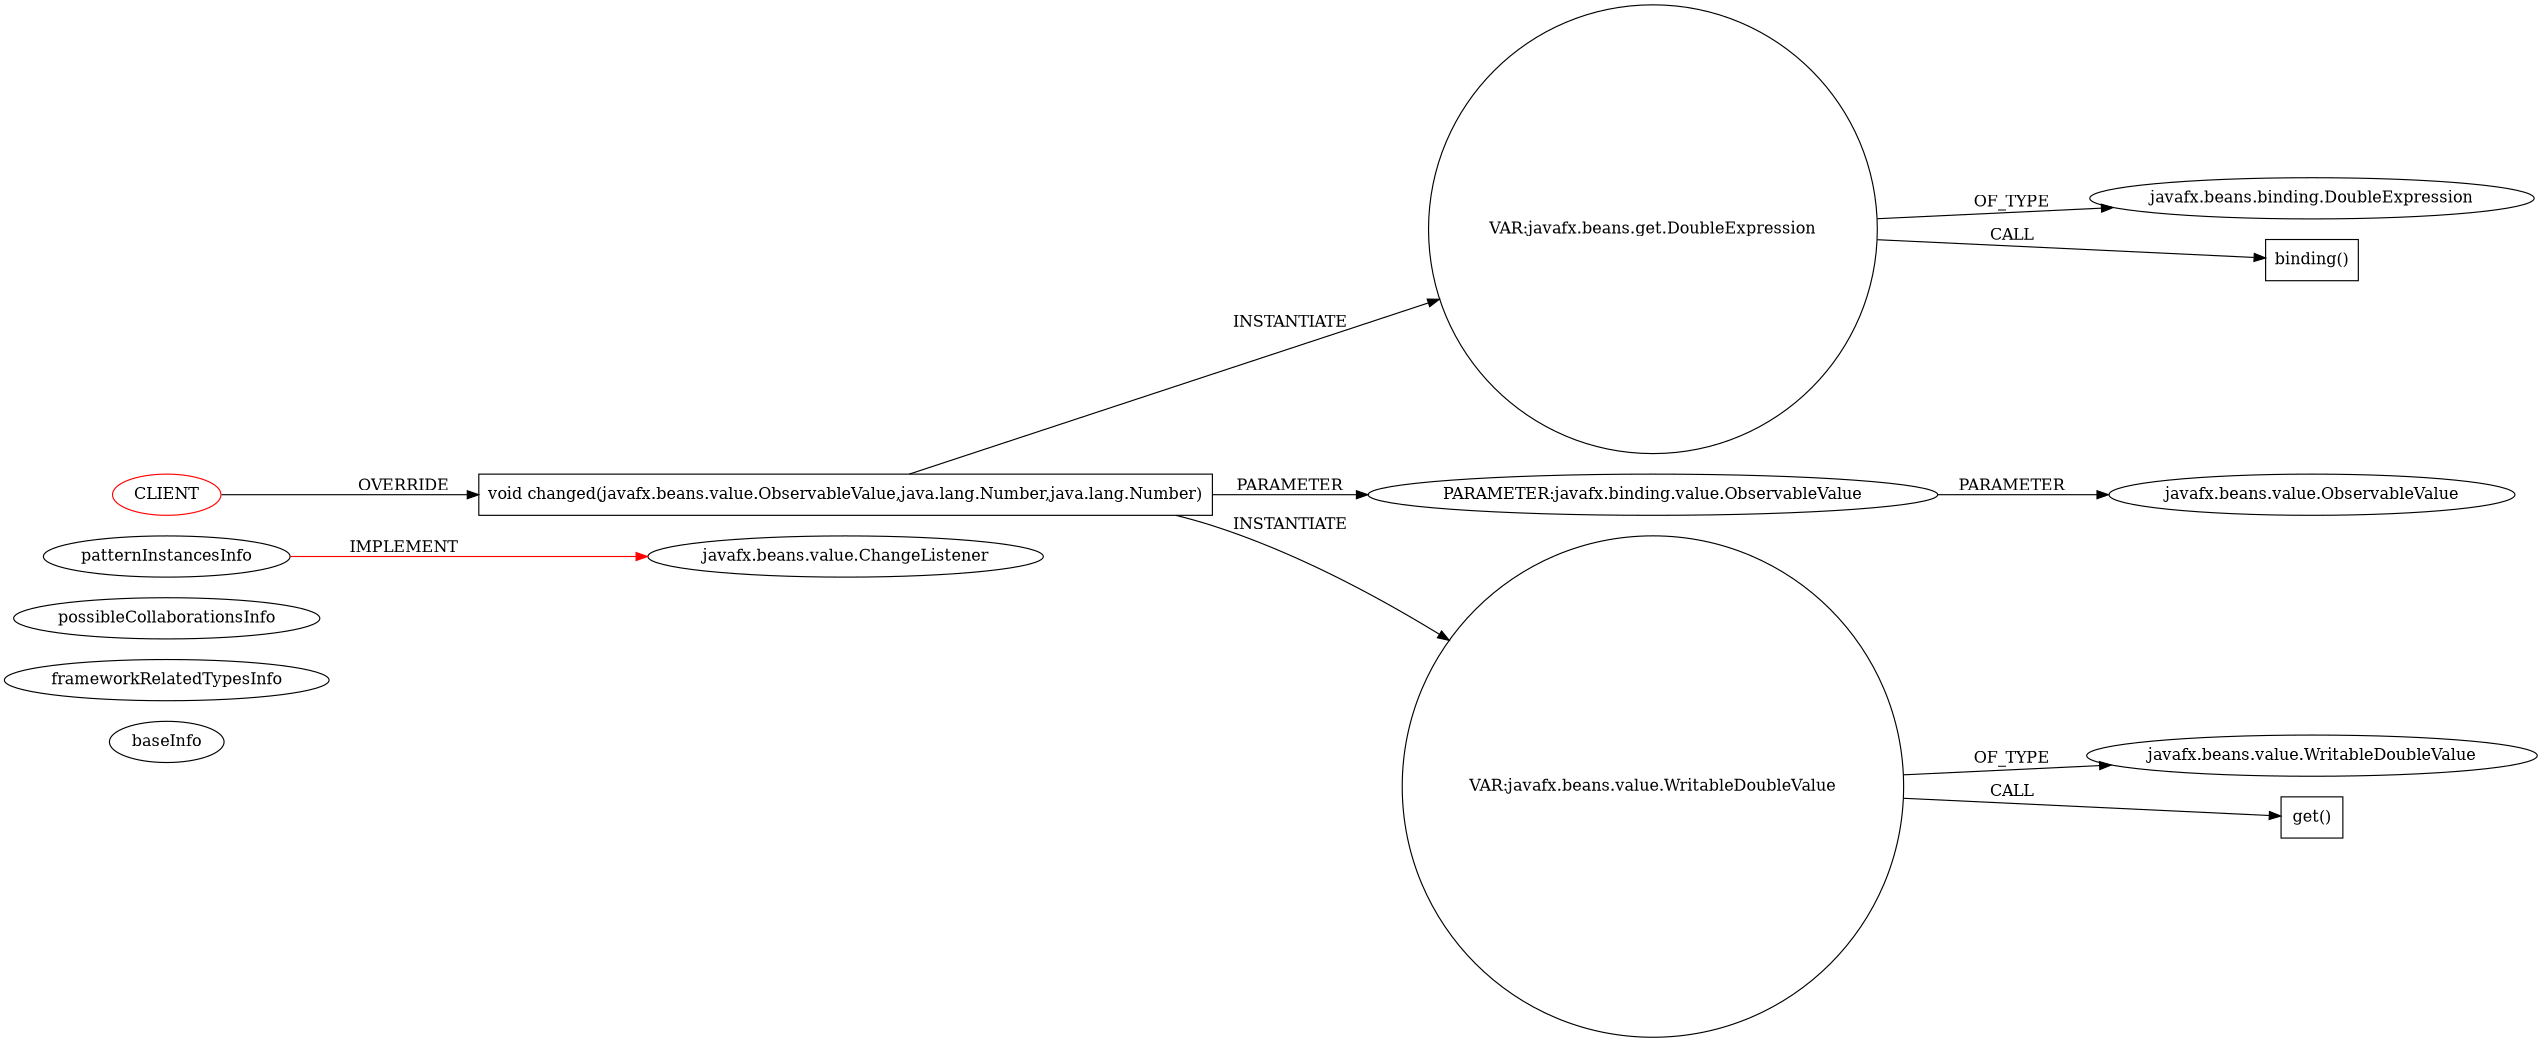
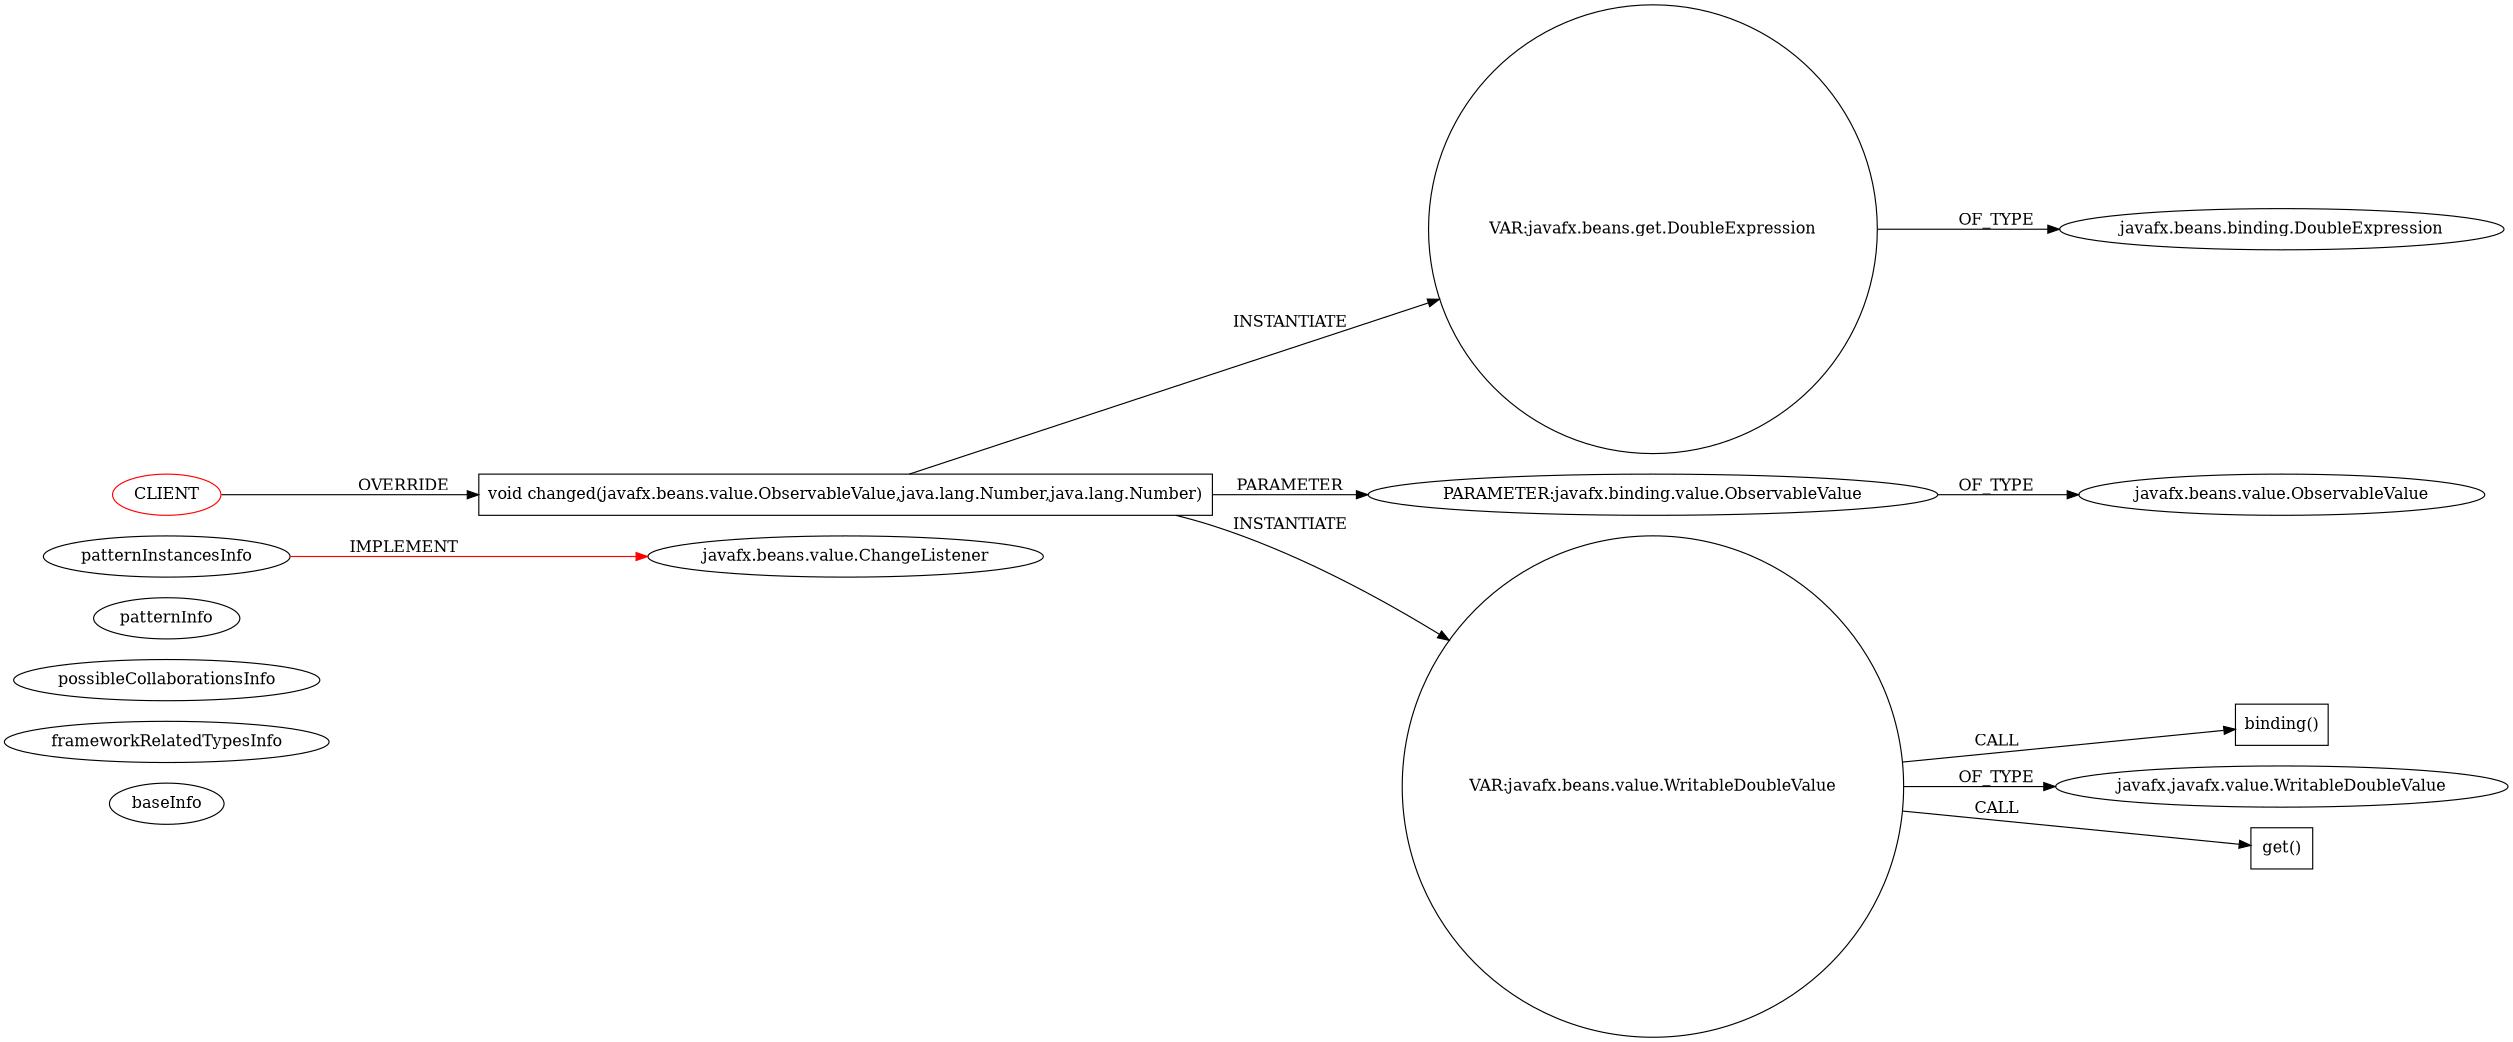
  digraph {
    rankdir=LR
    node [isFrameworkType=false]
    baseInfo [category=pattern graphId=680 isAnonymous=false possibleRelation=false isFrameworkType=""]
    frameworkRelatedTypesInfo [0="javafx.beans.value.ChangeListener" isFrameworkType=""]
    possibleCollaborationsInfo [isFrameworkType=""]
+   patternInfo [frequency=2.0 patternRootClient=0 isFrameworkType=""]
    patternInstancesInfo [0="alexei-yasko-PoissonDistributionDemo~/alexei-yasko-PoissonDistributionDemo/PoissonDistributionDemo-master/src/main/java/agd/yaskoam/poisson/ProbabilityFunctionChartPanel.java~ParametersChangedListener~1781" 1="alexei-yasko-PoissonDistributionDemo~/alexei-yasko-PoissonDistributionDemo/PoissonDistributionDemo-master/src/main/java/agd/yaskoam/poisson/DistributionFunctionChartPanel.java~ParametersChangedListener~1787" isFrameworkType=""]
    n6 [label="javafx.beans.value.ChangeListener" vertexType=FRAMEWORK_INTERFACE_TYPE]
    n7 [label="void changed(javafx.beans.value.ObservableValue,java.lang.Number,java.lang.Number)" shape=box vertexType=OVERRIDING_METHOD_DECLARATION]
    n8 [label="VAR:javafx.beans.get.DoubleExpression" shape=circle vertexType=VARIABLE_EXPRESION]
    n9 [label="PARAMETER:javafx.binding.value.ObservableValue" vertexType=PARAMETER_DECLARATION]
    n10 [label="VAR:javafx.beans.value.WritableDoubleValue" shape=circle vertexType=VARIABLE_EXPRESION]
    n11 [label="javafx.beans.binding.DoubleExpression" vertexType=FRAMEWORK_CLASS_TYPE]
    n12 [label="binding()" shape=box vertexType=INSIDE_CALL]
    n13 [label="javafx.beans.value.ObservableValue" vertexType=FRAMEWORK_INTERFACE_TYPE]
-   n14 [label="javafx.beans.value.WritableDoubleValue" vertexType=FRAMEWORK_INTERFACE_TYPE]
+   n14 [label="javafx.javafx.value.WritableDoubleValue" vertexType=FRAMEWORK_INTERFACE_TYPE]
    n15 [label="get()" shape=box vertexType=INSIDE_CALL]
    n16 [color=red label=CLIENT vertexType=ROOT_CLIENT_CLASS_DECLARATION]
    patternInstancesInfo -> n6 [color=red label=IMPLEMENT]
    n7 -> n8 [label=INSTANTIATE]
    n7 -> n9 [label=PARAMETER]
    n7 -> n10 [label=INSTANTIATE]
    n8 -> n11 [label=OF_TYPE]
-   n8 -> n12 [label=CALL]
-   n9 -> n13 [label=PARAMETER]
+   n10 -> n12 [label=CALL]
+   n9 -> n13 [label=OF_TYPE]
    n10 -> n14 [label=OF_TYPE]
    n10 -> n15 [label=CALL]
    n16 -> n7 [label=OVERRIDE]
  }
